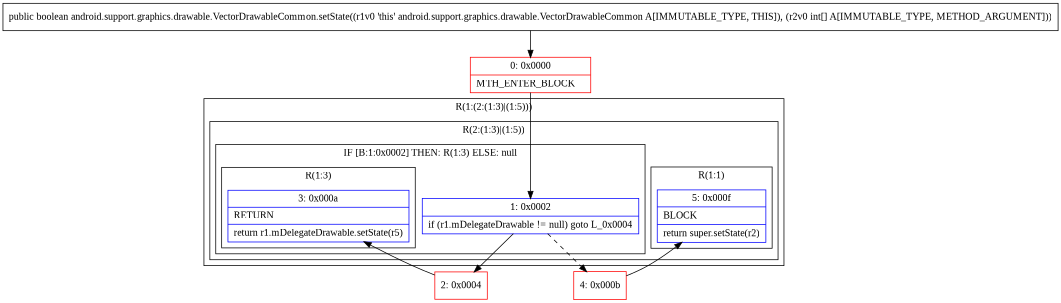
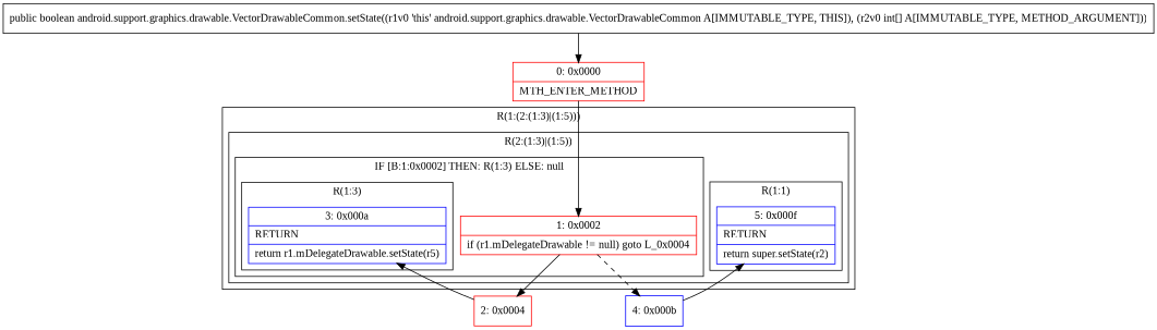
  digraph {
    fontname="Liberation Serif"
    node [color=blue fontname="Liberation Serif" shape=record]
    edge [fontname="Liberation Serif"]
    n1 [label="{3\:\ 0x000a|RETURN\l|return r1.mDelegateDrawable.setState(r5)\l}"]
-   n2 [label="{1\:\ 0x0002|if (r1.mDelegateDrawable != null) goto L_0x0004\l}"]
-   n3 [label="{5\:\ 0x000f|BLOCK\l|return super.setState(r2)\l}"]
+   n2 [color=red label="{1\:\ 0x0002|if (r1.mDelegateDrawable != null) goto L_0x0004\l}"]
+   n3 [label="{5\:\ 0x000f|RETURN\l|return super.setState(r2)\l}"]
    n4 [color=red label="{2\:\ 0x0004}"]
-   n5 [color=red label="{4\:\ 0x000b}"]
-   n6 [color=red label="{0\:\ 0x0000|MTH_ENTER_BLOCK\l}"]
+   n5 [label="{4\:\ 0x000b}"]
+   n6 [color=red label="{0\:\ 0x0000|MTH_ENTER_METHOD\l}"]
    n7 [label="{public boolean android.support.graphics.drawable.VectorDrawableCommon.setState((r1v0 'this' android.support.graphics.drawable.VectorDrawableCommon A[IMMUTABLE_TYPE, THIS]), (r2v0 int[] A[IMMUTABLE_TYPE, METHOD_ARGUMENT])) }" color=""]
    subgraph cluster_1 {
      label="R(1:(2:(1:3)|(1:5)))"
      subgraph cluster_2 {
        label="R(2:(1:3)|(1:5))"
        subgraph cluster_3 {
          label="IF [B:1:0x0002] THEN: R(1:3) ELSE: null"
          n2
          subgraph cluster_4 {
            label="R(1:3)"
            n1
          }
        }
        subgraph cluster_5 {
          label="R(1:1)"
          n3
        }
      }
    }
    n2 -> n4
    n2 -> n5 [style=dashed]
    n4 -> n1
    n5 -> n3
    n6 -> n2
    n7 -> n6
  }
